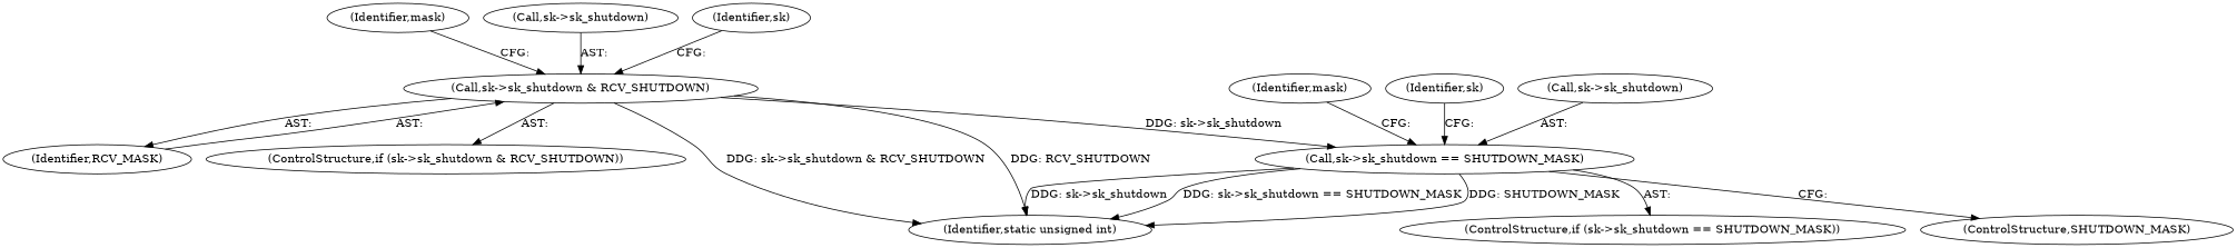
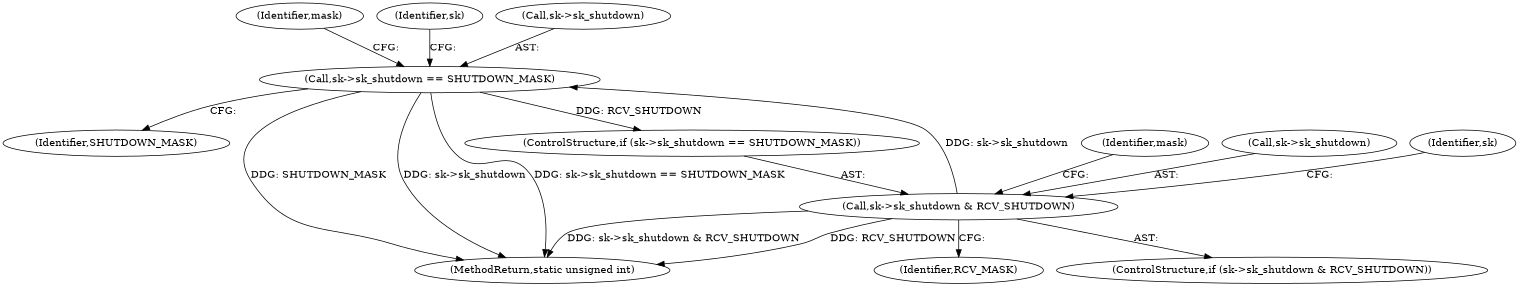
  digraph {
    n1 [label="(Call,sk->sk_shutdown == SHUTDOWN_MASK)"]
-   n2 [label="(ControlStructure,SHUTDOWN_MASK)"]
-   n3 [label="(Identifier,static unsigned int)"]
+   n2 [label="(Identifier,SHUTDOWN_MASK)"]
+   n3 [label="(MethodReturn,static unsigned int)"]
    n4 [label="(ControlStructure,if (sk->sk_shutdown == SHUTDOWN_MASK))"]
    n5 [label="(Call,sk->sk_shutdown & RCV_SHUTDOWN)"]
    n6 [label="(Identifier,RCV_MASK)"]
    n7 [label="(ControlStructure,if (sk->sk_shutdown & RCV_SHUTDOWN))"]
    n8 [label="(Identifier,mask)"]
    n9 [label="(Call,sk->sk_shutdown)"]
    n10 [label="(Identifier,mask)"]
    n11 [label="(Identifier,sk)"]
    n12 [label="(Identifier,sk)"]
    n13 [label="(Call,sk->sk_shutdown)"]
    n1 -> n2 [label="CFG: "]
    n1 -> n3 [label="DDG: SHUTDOWN_MASK"]
    n1 -> n3 [label="DDG: sk->sk_shutdown"]
    n1 -> n3 [label="DDG: sk->sk_shutdown == SHUTDOWN_MASK"]
-   n1 -> n4 [label="AST: "]
+   n1 -> n4 [label="DDG: RCV_SHUTDOWN"]
    n5 -> n1 [label="DDG: sk->sk_shutdown"]
    n5 -> n3 [label="DDG: sk->sk_shutdown & RCV_SHUTDOWN"]
    n5 -> n3 [label="DDG: RCV_SHUTDOWN"]
-   n5 -> n6 [label="AST: "]
+   n5 -> n6 [label="CFG: "]
    n5 -> n7 [label="AST: "]
-   n6 -> n5 [label="AST: "]
+   n4 -> n5 [label="AST: "]
    n8 -> n5 [label="CFG: "]
    n9 -> n5 [label="AST: "]
    n10 -> n1 [label="CFG: "]
    n11 -> n5 [label="CFG: "]
    n12 -> n1 [label="CFG: "]
    n13 -> n1 [label="AST: "]
  }
